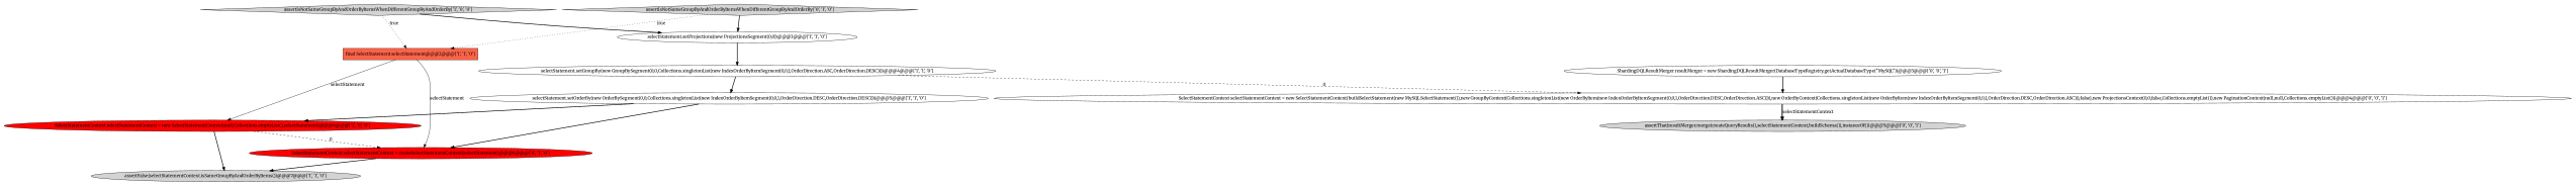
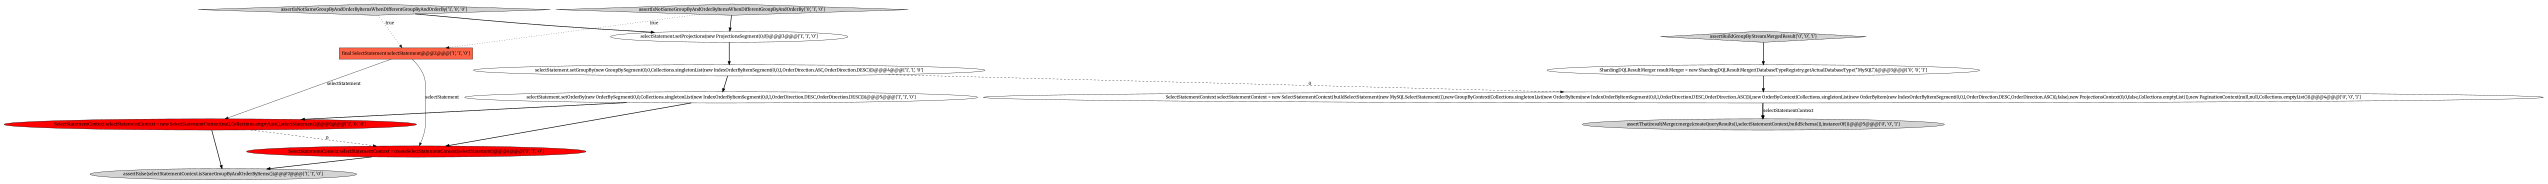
  digraph {
    fontname=Merriweather
    node [fillcolor=white shape=ellipse style=filled fontname=Merriweather]
    edge [style=bold fontname=Merriweather]
    n1 [label="selectStatement.setProjections(new ProjectionsSegment(0,0))@@@3@@@['1', '1', '0']"]
    n2 [label="selectStatement.setGroupBy(new GroupBySegment(0,0,Collections.singletonList(new IndexOrderByItemSegment(0,0,1,OrderDirection.ASC,OrderDirection.DESC))))@@@4@@@['1', '1', '0']"]
    n3 [label="selectStatement.setOrderBy(new OrderBySegment(0,0,Collections.singletonList(new IndexOrderByItemSegment(0,0,1,OrderDirection.DESC,OrderDirection.DESC))))@@@5@@@['1', '1', '0']"]
    n4 [fillcolor=red label="SelectStatementContext selectStatementContext = new SelectStatementContext(null,Collections.emptyList(),selectStatement)@@@6@@@['1', '0', '0']"]
    n5 [fillcolor=red label="SelectStatementContext selectStatementContext = createSelectStatementContext(selectStatement)@@@6@@@['0', '1', '0']"]
    n6 [fillcolor=lightgray label="assertIsNotSameGroupByAndOrderByItemsWhenDifferentGroupByAndOrderBy['1', '0', '0']" shape=diamond]
    n7 [fillcolor=tomato label="final SelectStatement selectStatement@@@2@@@['1', '1', '0']" shape=box]
    n8 [fillcolor=lightgray label="assertFalse(selectStatementContext.isSameGroupByAndOrderByItems())@@@7@@@['1', '1', '0']"]
    n9 [label="SelectStatementContext selectStatementContext = new SelectStatementContext(buildSelectStatement(new MySQLSelectStatement()),new GroupByContext(Collections.singletonList(new OrderByItem(new IndexOrderByItemSegment(0,0,1,OrderDirection.DESC,OrderDirection.ASC)))),new OrderByContext(Collections.singletonList(new OrderByItem(new IndexOrderByItemSegment(0,0,1,OrderDirection.DESC,OrderDirection.ASC))),false),new ProjectionsContext(0,0,false,Collections.emptyList()),new PaginationContext(null,null,Collections.emptyList()))@@@4@@@['0', '0', '1']"]
    n10 [label="ShardingDQLResultMerger resultMerger = new ShardingDQLResultMerger(DatabaseTypeRegistry.getActualDatabaseType(\"MySQL\"))@@@3@@@['0', '0', '1']"]
    n11 [fillcolor=lightgray label="assertIsNotSameGroupByAndOrderByItemsWhenDifferentGroupByAndOrderBy['0', '1', '0']" shape=diamond]
    n12 [fillcolor=lightgray label="assertThat(resultMerger.merge(createQueryResults(),selectStatementContext,buildSchema()),instanceOf())@@@5@@@['0', '0', '1']"]
+   n13 [fillcolor=lightgray label="assertBuildGroupByStreamMergedResult['0', '0', '1']" shape=diamond]
    n1 -> n2
    n2 -> n3
    n2 -> n9 [label=0 style=dashed]
    n3 -> n4
    n3 -> n5
    n4 -> n5 [label=0 style=dashed]
    n4 -> n8
    n5 -> n8
    n6 -> n1
    n6 -> n7 [label=true style=dotted]
    n7 -> n4 [label=selectStatement style=solid]
    n7 -> n5 [label=selectStatement style=solid]
    n9 -> n12
    n9 -> n12 [label=selectStatementContext style=solid]
    n10 -> n9
    n11 -> n1
    n11 -> n7 [label=true style=dotted]
+   n13 -> n10
  }
